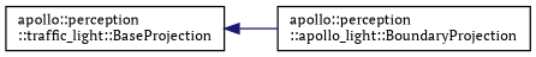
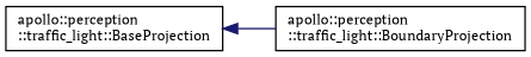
  digraph {
    rankdir=LR
    fontname="PT Serif"
    node [color=black fillcolor=white fontname="PT Serif" fontsize=10 shape=record style=filled]
    n1 [height=0.2 label="apollo::perception\l::traffic_light::BaseProjection" width=0.4]
-   n2 [height=0.2 label="apollo::perception\l::apollo_light::BoundaryProjection" width=0.4]
+   n2 [height=0.2 label="apollo::perception\l::traffic_light::BoundaryProjection" width=0.4]
    n1 -> n2 [color=midnightblue dir=back fontname="PT Serif" fontsize=10 labelfontname=Helvetica labelfontsize=10 style=solid]
  }
